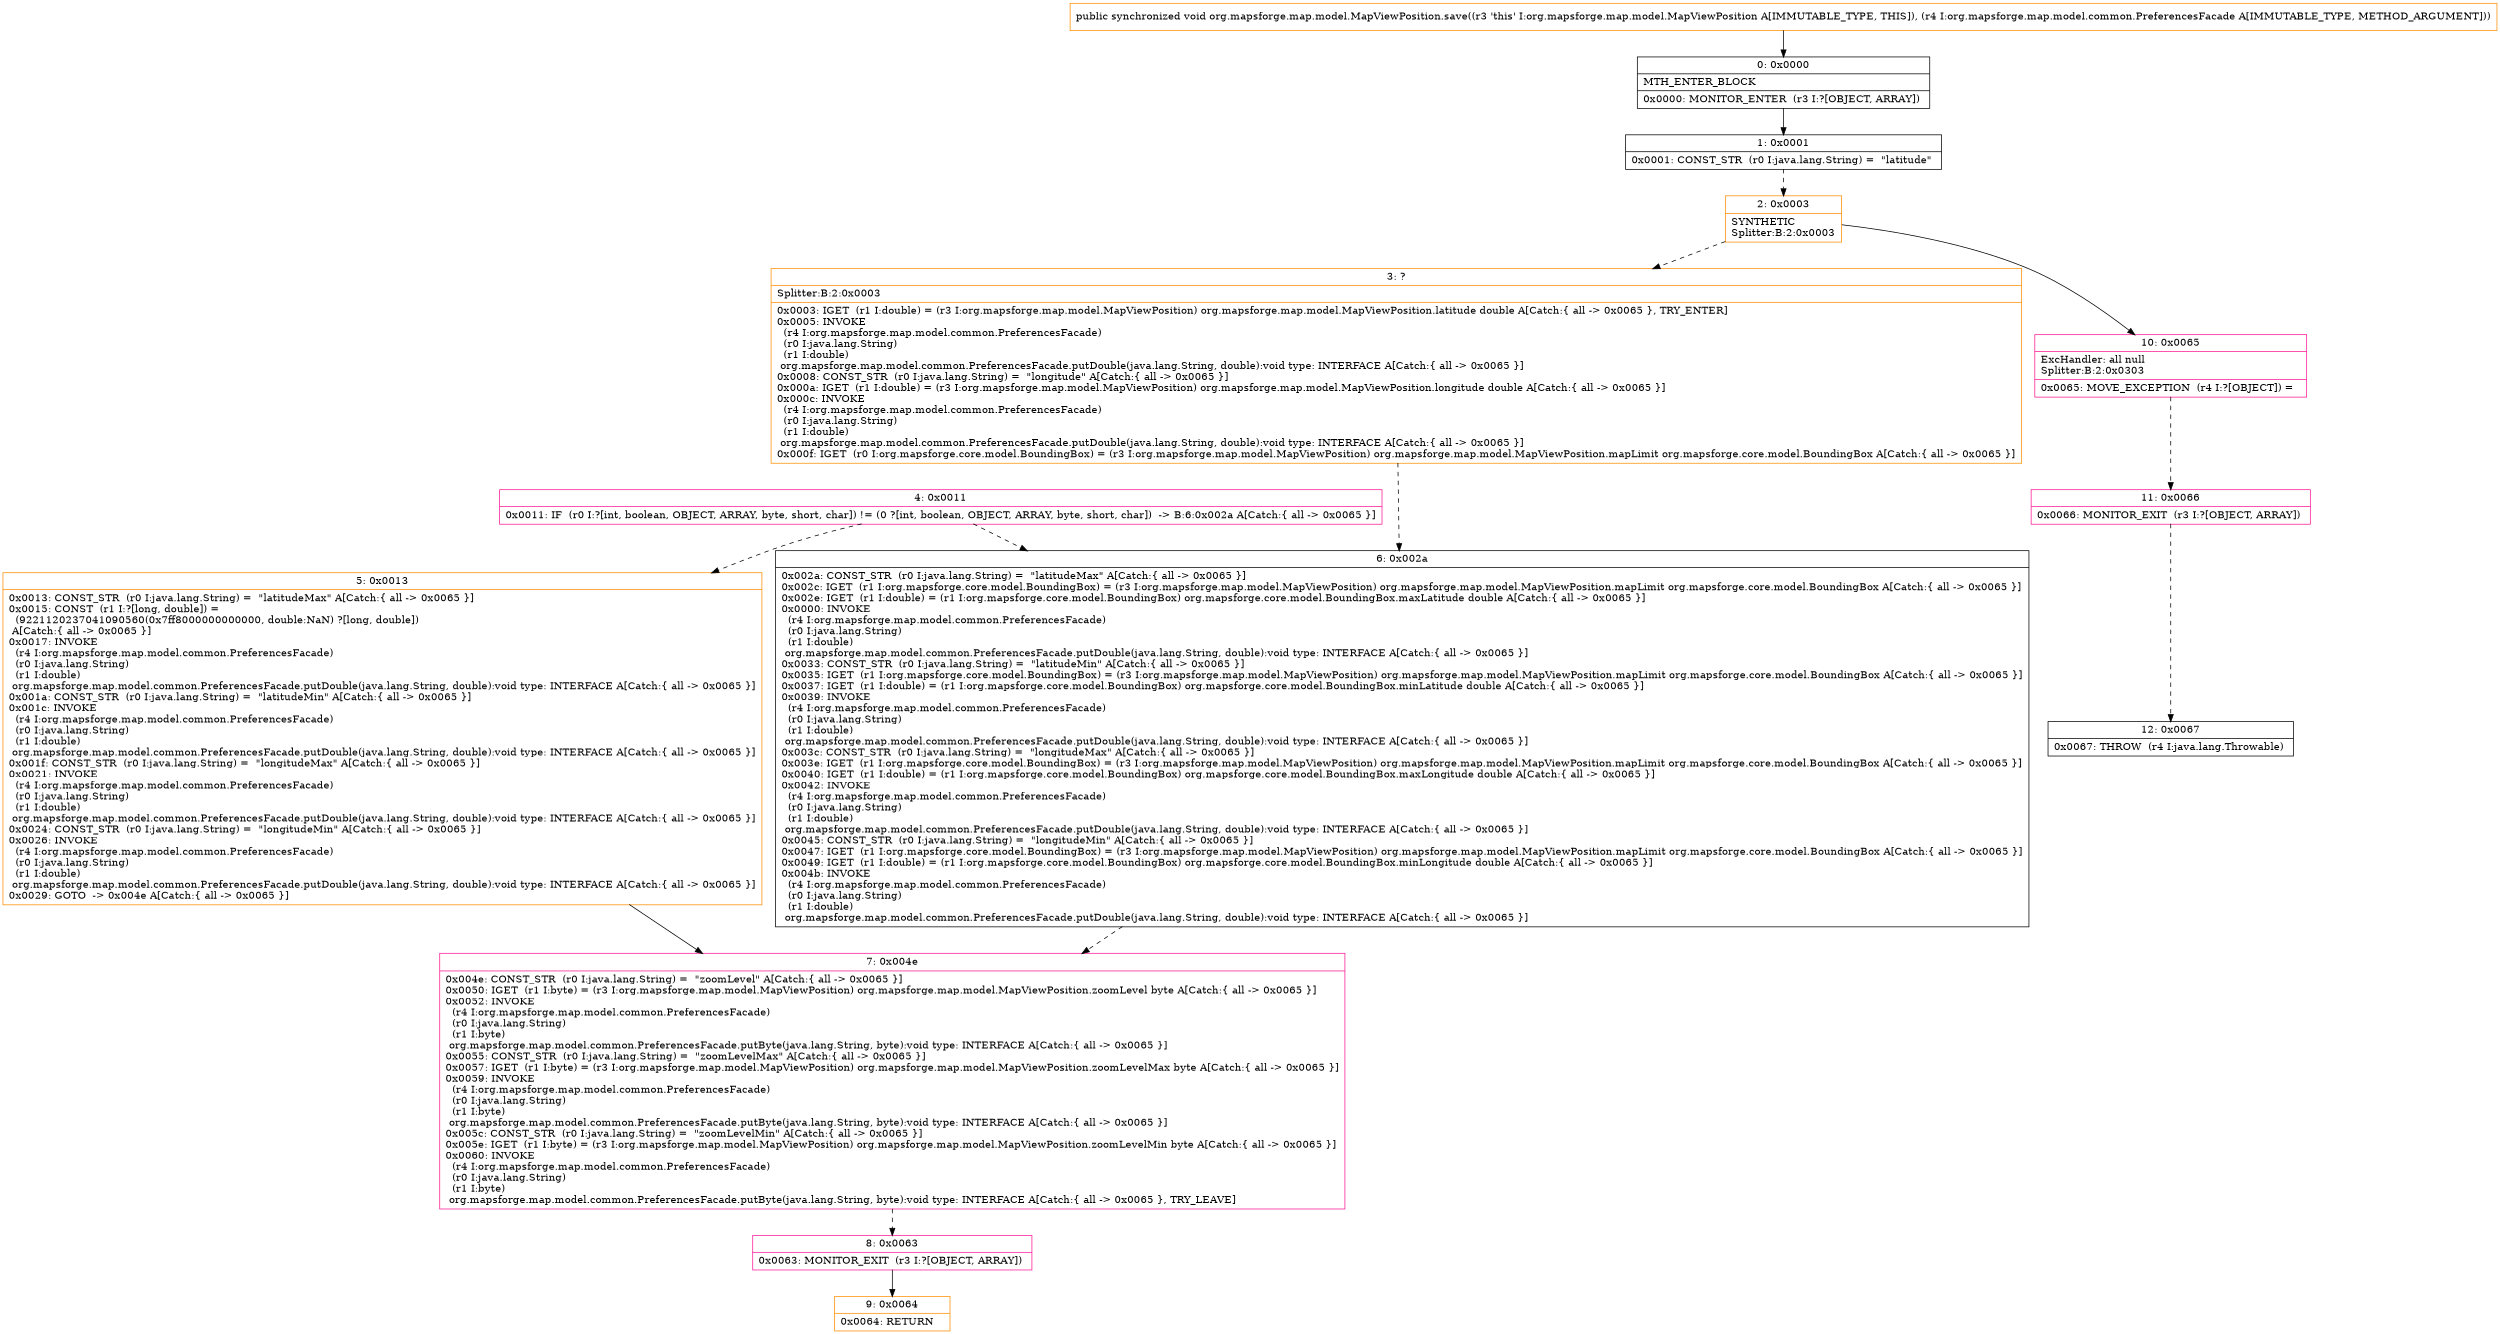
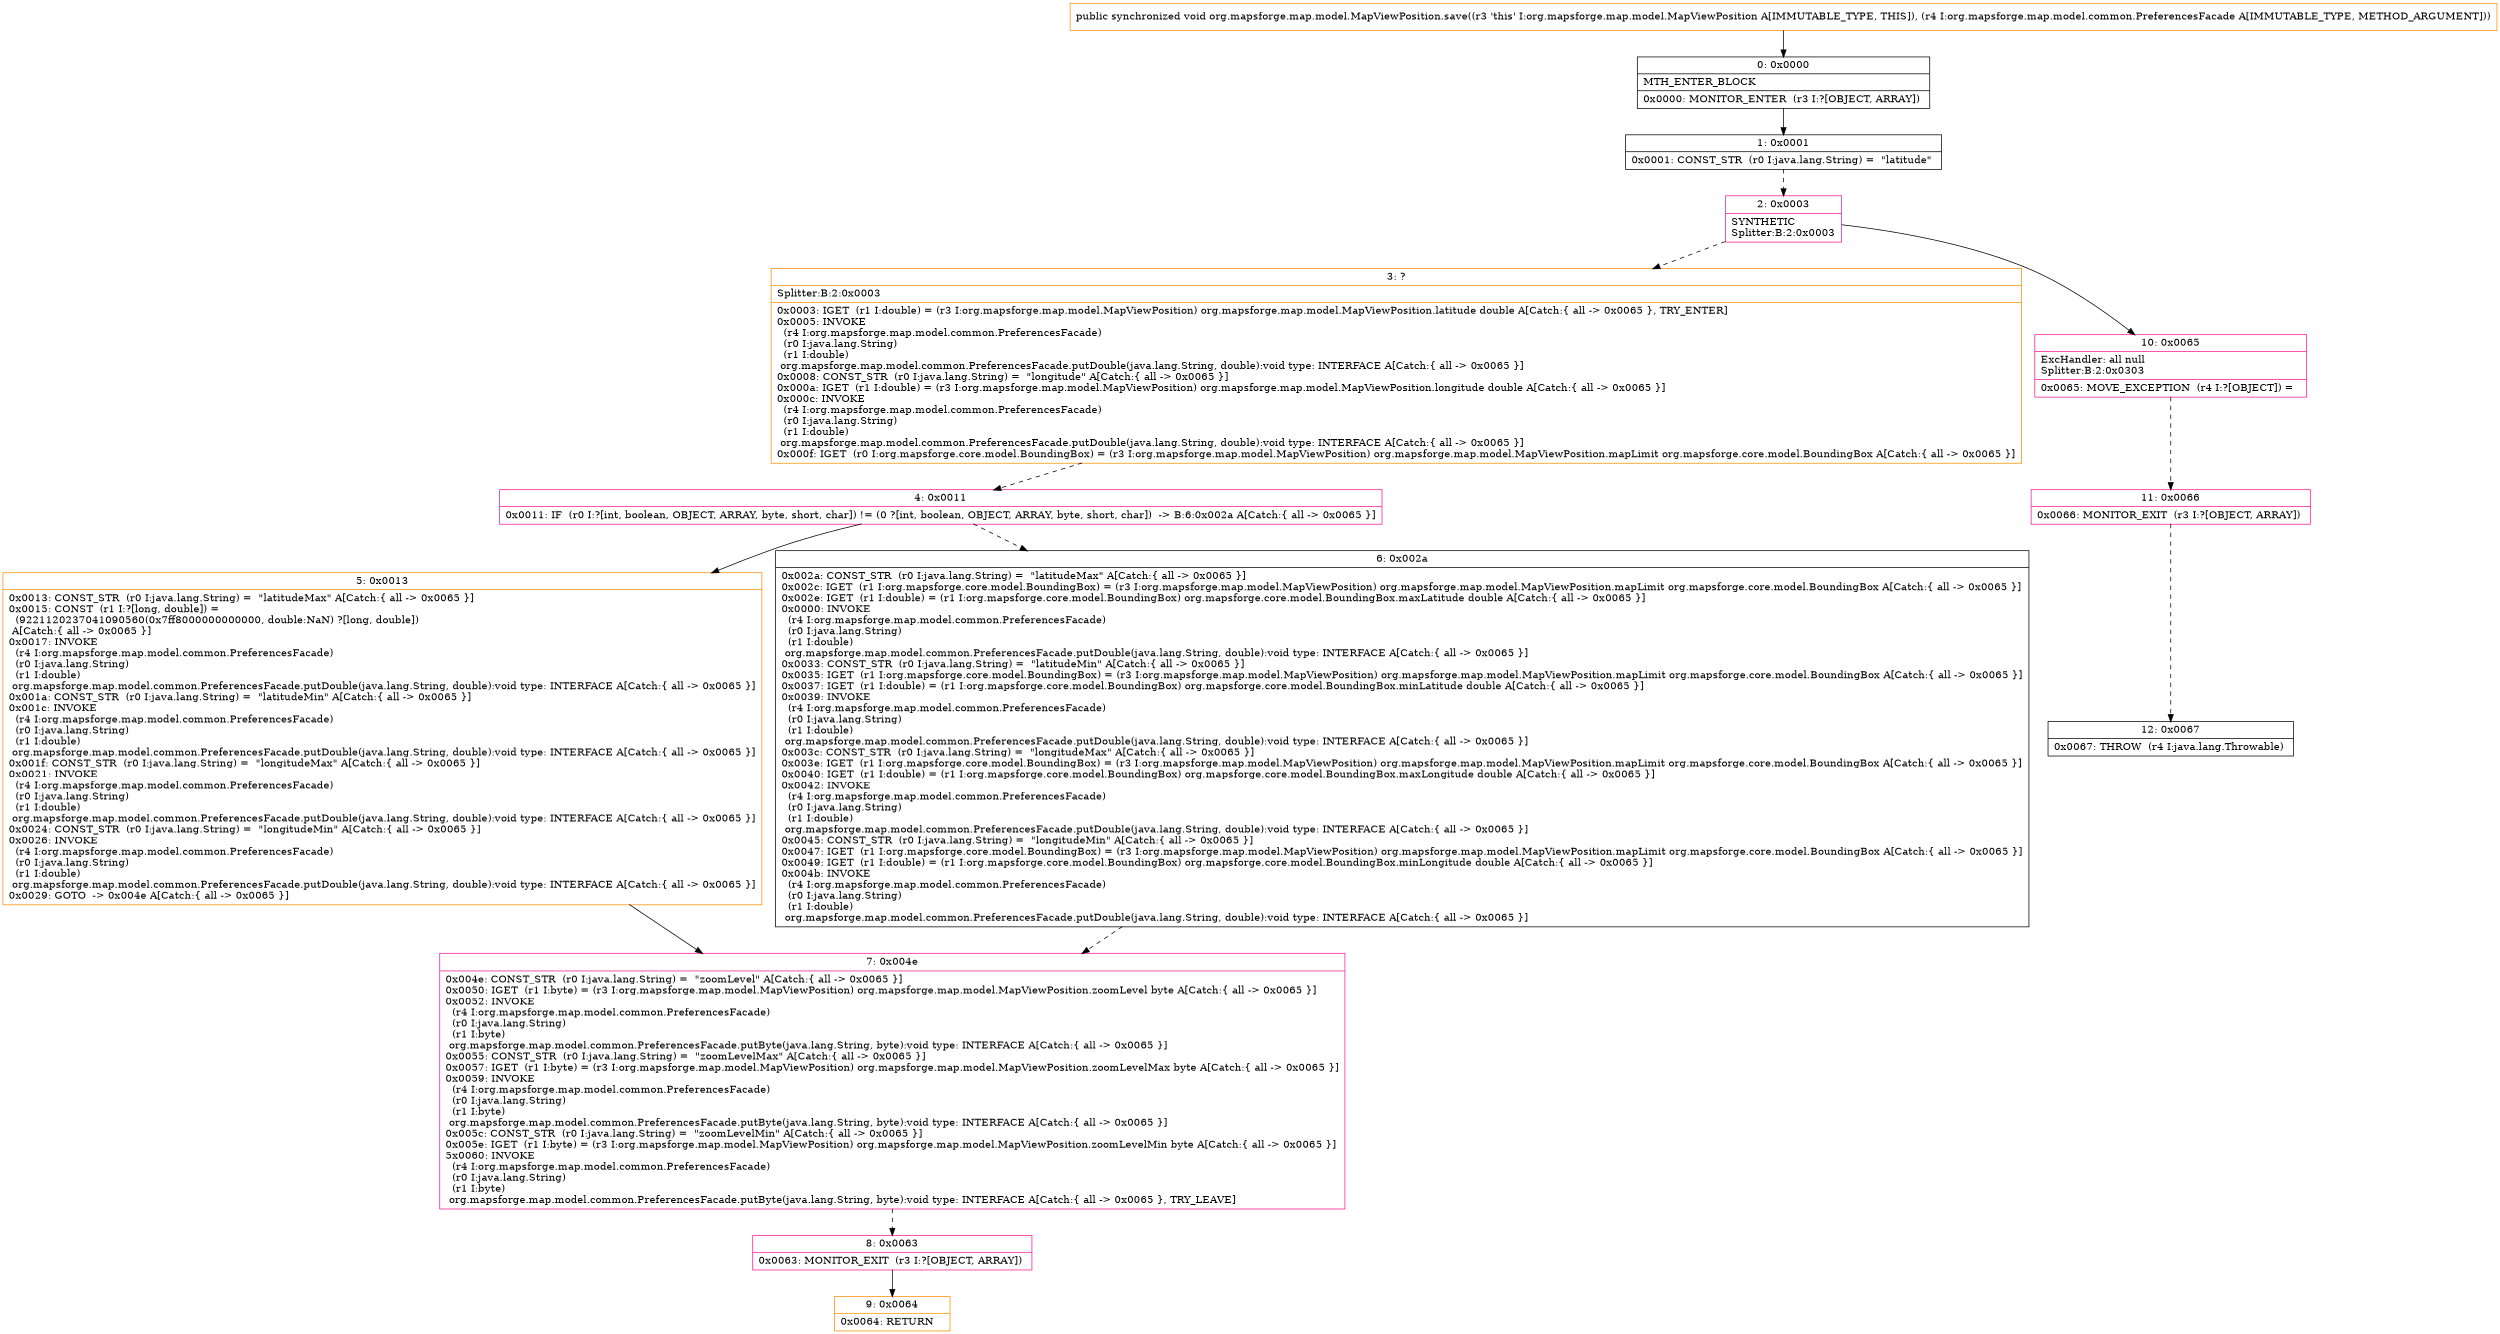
  digraph {
    node [color=deeppink shape=record]
    edge [style=dashed]
    n1 [color=black label="{0\:\ 0x0000|MTH_ENTER_BLOCK\l|0x0000: MONITOR_ENTER  (r3 I:?[OBJECT, ARRAY]) \l}"]
    n2 [color=black label="{1\:\ 0x0001|0x0001: CONST_STR  (r0 I:java.lang.String) =  \"latitude\" \l}"]
-   n3 [color=darkorange label="{2\:\ 0x0003|SYNTHETIC\lSplitter:B:2:0x0003\l}"]
+   n3 [label="{2\:\ 0x0003|SYNTHETIC\lSplitter:B:2:0x0003\l}"]
    n4 [color=darkorange label="{3\:\ ?|Splitter:B:2:0x0003\l|0x0003: IGET  (r1 I:double) = (r3 I:org.mapsforge.map.model.MapViewPosition) org.mapsforge.map.model.MapViewPosition.latitude double A[Catch:\{ all \-\> 0x0065 \}, TRY_ENTER]\l0x0005: INVOKE  \l  (r4 I:org.mapsforge.map.model.common.PreferencesFacade)\l  (r0 I:java.lang.String)\l  (r1 I:double)\l org.mapsforge.map.model.common.PreferencesFacade.putDouble(java.lang.String, double):void type: INTERFACE A[Catch:\{ all \-\> 0x0065 \}]\l0x0008: CONST_STR  (r0 I:java.lang.String) =  \"longitude\" A[Catch:\{ all \-\> 0x0065 \}]\l0x000a: IGET  (r1 I:double) = (r3 I:org.mapsforge.map.model.MapViewPosition) org.mapsforge.map.model.MapViewPosition.longitude double A[Catch:\{ all \-\> 0x0065 \}]\l0x000c: INVOKE  \l  (r4 I:org.mapsforge.map.model.common.PreferencesFacade)\l  (r0 I:java.lang.String)\l  (r1 I:double)\l org.mapsforge.map.model.common.PreferencesFacade.putDouble(java.lang.String, double):void type: INTERFACE A[Catch:\{ all \-\> 0x0065 \}]\l0x000f: IGET  (r0 I:org.mapsforge.core.model.BoundingBox) = (r3 I:org.mapsforge.map.model.MapViewPosition) org.mapsforge.map.model.MapViewPosition.mapLimit org.mapsforge.core.model.BoundingBox A[Catch:\{ all \-\> 0x0065 \}]\l}"]
    n5 [label="{10\:\ 0x0065|ExcHandler: all null\lSplitter:B:2:0x0303\l|0x0065: MOVE_EXCEPTION  (r4 I:?[OBJECT]) =  \l}"]
    n6 [label="{4\:\ 0x0011|0x0011: IF  (r0 I:?[int, boolean, OBJECT, ARRAY, byte, short, char]) != (0 ?[int, boolean, OBJECT, ARRAY, byte, short, char])  \-\> B:6:0x002a A[Catch:\{ all \-\> 0x0065 \}]\l}"]
    n7 [label="{11\:\ 0x0066|0x0066: MONITOR_EXIT  (r3 I:?[OBJECT, ARRAY]) \l}"]
    n8 [color=darkorange label="{5\:\ 0x0013|0x0013: CONST_STR  (r0 I:java.lang.String) =  \"latitudeMax\" A[Catch:\{ all \-\> 0x0065 \}]\l0x0015: CONST  (r1 I:?[long, double]) = \l  (9221120237041090560(0x7ff8000000000000, double:NaN) ?[long, double])\l A[Catch:\{ all \-\> 0x0065 \}]\l0x0017: INVOKE  \l  (r4 I:org.mapsforge.map.model.common.PreferencesFacade)\l  (r0 I:java.lang.String)\l  (r1 I:double)\l org.mapsforge.map.model.common.PreferencesFacade.putDouble(java.lang.String, double):void type: INTERFACE A[Catch:\{ all \-\> 0x0065 \}]\l0x001a: CONST_STR  (r0 I:java.lang.String) =  \"latitudeMin\" A[Catch:\{ all \-\> 0x0065 \}]\l0x001c: INVOKE  \l  (r4 I:org.mapsforge.map.model.common.PreferencesFacade)\l  (r0 I:java.lang.String)\l  (r1 I:double)\l org.mapsforge.map.model.common.PreferencesFacade.putDouble(java.lang.String, double):void type: INTERFACE A[Catch:\{ all \-\> 0x0065 \}]\l0x001f: CONST_STR  (r0 I:java.lang.String) =  \"longitudeMax\" A[Catch:\{ all \-\> 0x0065 \}]\l0x0021: INVOKE  \l  (r4 I:org.mapsforge.map.model.common.PreferencesFacade)\l  (r0 I:java.lang.String)\l  (r1 I:double)\l org.mapsforge.map.model.common.PreferencesFacade.putDouble(java.lang.String, double):void type: INTERFACE A[Catch:\{ all \-\> 0x0065 \}]\l0x0024: CONST_STR  (r0 I:java.lang.String) =  \"longitudeMin\" A[Catch:\{ all \-\> 0x0065 \}]\l0x0026: INVOKE  \l  (r4 I:org.mapsforge.map.model.common.PreferencesFacade)\l  (r0 I:java.lang.String)\l  (r1 I:double)\l org.mapsforge.map.model.common.PreferencesFacade.putDouble(java.lang.String, double):void type: INTERFACE A[Catch:\{ all \-\> 0x0065 \}]\l0x0029: GOTO  \-\> 0x004e A[Catch:\{ all \-\> 0x0065 \}]\l}"]
    n9 [color=black label="{6\:\ 0x002a|0x002a: CONST_STR  (r0 I:java.lang.String) =  \"latitudeMax\" A[Catch:\{ all \-\> 0x0065 \}]\l0x002c: IGET  (r1 I:org.mapsforge.core.model.BoundingBox) = (r3 I:org.mapsforge.map.model.MapViewPosition) org.mapsforge.map.model.MapViewPosition.mapLimit org.mapsforge.core.model.BoundingBox A[Catch:\{ all \-\> 0x0065 \}]\l0x002e: IGET  (r1 I:double) = (r1 I:org.mapsforge.core.model.BoundingBox) org.mapsforge.core.model.BoundingBox.maxLatitude double A[Catch:\{ all \-\> 0x0065 \}]\l0x0000: INVOKE  \l  (r4 I:org.mapsforge.map.model.common.PreferencesFacade)\l  (r0 I:java.lang.String)\l  (r1 I:double)\l org.mapsforge.map.model.common.PreferencesFacade.putDouble(java.lang.String, double):void type: INTERFACE A[Catch:\{ all \-\> 0x0065 \}]\l0x0033: CONST_STR  (r0 I:java.lang.String) =  \"latitudeMin\" A[Catch:\{ all \-\> 0x0065 \}]\l0x0035: IGET  (r1 I:org.mapsforge.core.model.BoundingBox) = (r3 I:org.mapsforge.map.model.MapViewPosition) org.mapsforge.map.model.MapViewPosition.mapLimit org.mapsforge.core.model.BoundingBox A[Catch:\{ all \-\> 0x0065 \}]\l0x0037: IGET  (r1 I:double) = (r1 I:org.mapsforge.core.model.BoundingBox) org.mapsforge.core.model.BoundingBox.minLatitude double A[Catch:\{ all \-\> 0x0065 \}]\l0x0039: INVOKE  \l  (r4 I:org.mapsforge.map.model.common.PreferencesFacade)\l  (r0 I:java.lang.String)\l  (r1 I:double)\l org.mapsforge.map.model.common.PreferencesFacade.putDouble(java.lang.String, double):void type: INTERFACE A[Catch:\{ all \-\> 0x0065 \}]\l0x003c: CONST_STR  (r0 I:java.lang.String) =  \"longitudeMax\" A[Catch:\{ all \-\> 0x0065 \}]\l0x003e: IGET  (r1 I:org.mapsforge.core.model.BoundingBox) = (r3 I:org.mapsforge.map.model.MapViewPosition) org.mapsforge.map.model.MapViewPosition.mapLimit org.mapsforge.core.model.BoundingBox A[Catch:\{ all \-\> 0x0065 \}]\l0x0040: IGET  (r1 I:double) = (r1 I:org.mapsforge.core.model.BoundingBox) org.mapsforge.core.model.BoundingBox.maxLongitude double A[Catch:\{ all \-\> 0x0065 \}]\l0x0042: INVOKE  \l  (r4 I:org.mapsforge.map.model.common.PreferencesFacade)\l  (r0 I:java.lang.String)\l  (r1 I:double)\l org.mapsforge.map.model.common.PreferencesFacade.putDouble(java.lang.String, double):void type: INTERFACE A[Catch:\{ all \-\> 0x0065 \}]\l0x0045: CONST_STR  (r0 I:java.lang.String) =  \"longitudeMin\" A[Catch:\{ all \-\> 0x0065 \}]\l0x0047: IGET  (r1 I:org.mapsforge.core.model.BoundingBox) = (r3 I:org.mapsforge.map.model.MapViewPosition) org.mapsforge.map.model.MapViewPosition.mapLimit org.mapsforge.core.model.BoundingBox A[Catch:\{ all \-\> 0x0065 \}]\l0x0049: IGET  (r1 I:double) = (r1 I:org.mapsforge.core.model.BoundingBox) org.mapsforge.core.model.BoundingBox.minLongitude double A[Catch:\{ all \-\> 0x0065 \}]\l0x004b: INVOKE  \l  (r4 I:org.mapsforge.map.model.common.PreferencesFacade)\l  (r0 I:java.lang.String)\l  (r1 I:double)\l org.mapsforge.map.model.common.PreferencesFacade.putDouble(java.lang.String, double):void type: INTERFACE A[Catch:\{ all \-\> 0x0065 \}]\l}"]
-   n10 [label="{7\:\ 0x004e|0x004e: CONST_STR  (r0 I:java.lang.String) =  \"zoomLevel\" A[Catch:\{ all \-\> 0x0065 \}]\l0x0050: IGET  (r1 I:byte) = (r3 I:org.mapsforge.map.model.MapViewPosition) org.mapsforge.map.model.MapViewPosition.zoomLevel byte A[Catch:\{ all \-\> 0x0065 \}]\l0x0052: INVOKE  \l  (r4 I:org.mapsforge.map.model.common.PreferencesFacade)\l  (r0 I:java.lang.String)\l  (r1 I:byte)\l org.mapsforge.map.model.common.PreferencesFacade.putByte(java.lang.String, byte):void type: INTERFACE A[Catch:\{ all \-\> 0x0065 \}]\l0x0055: CONST_STR  (r0 I:java.lang.String) =  \"zoomLevelMax\" A[Catch:\{ all \-\> 0x0065 \}]\l0x0057: IGET  (r1 I:byte) = (r3 I:org.mapsforge.map.model.MapViewPosition) org.mapsforge.map.model.MapViewPosition.zoomLevelMax byte A[Catch:\{ all \-\> 0x0065 \}]\l0x0059: INVOKE  \l  (r4 I:org.mapsforge.map.model.common.PreferencesFacade)\l  (r0 I:java.lang.String)\l  (r1 I:byte)\l org.mapsforge.map.model.common.PreferencesFacade.putByte(java.lang.String, byte):void type: INTERFACE A[Catch:\{ all \-\> 0x0065 \}]\l0x005c: CONST_STR  (r0 I:java.lang.String) =  \"zoomLevelMin\" A[Catch:\{ all \-\> 0x0065 \}]\l0x005e: IGET  (r1 I:byte) = (r3 I:org.mapsforge.map.model.MapViewPosition) org.mapsforge.map.model.MapViewPosition.zoomLevelMin byte A[Catch:\{ all \-\> 0x0065 \}]\l0x0060: INVOKE  \l  (r4 I:org.mapsforge.map.model.common.PreferencesFacade)\l  (r0 I:java.lang.String)\l  (r1 I:byte)\l org.mapsforge.map.model.common.PreferencesFacade.putByte(java.lang.String, byte):void type: INTERFACE A[Catch:\{ all \-\> 0x0065 \}, TRY_LEAVE]\l}"]
+   n10 [label="{7\:\ 0x004e|0x004e: CONST_STR  (r0 I:java.lang.String) =  \"zoomLevel\" A[Catch:\{ all \-\> 0x0065 \}]\l0x0050: IGET  (r1 I:byte) = (r3 I:org.mapsforge.map.model.MapViewPosition) org.mapsforge.map.model.MapViewPosition.zoomLevel byte A[Catch:\{ all \-\> 0x0065 \}]\l0x0052: INVOKE  \l  (r4 I:org.mapsforge.map.model.common.PreferencesFacade)\l  (r0 I:java.lang.String)\l  (r1 I:byte)\l org.mapsforge.map.model.common.PreferencesFacade.putByte(java.lang.String, byte):void type: INTERFACE A[Catch:\{ all \-\> 0x0065 \}]\l0x0055: CONST_STR  (r0 I:java.lang.String) =  \"zoomLevelMax\" A[Catch:\{ all \-\> 0x0065 \}]\l0x0057: IGET  (r1 I:byte) = (r3 I:org.mapsforge.map.model.MapViewPosition) org.mapsforge.map.model.MapViewPosition.zoomLevelMax byte A[Catch:\{ all \-\> 0x0065 \}]\l0x0059: INVOKE  \l  (r4 I:org.mapsforge.map.model.common.PreferencesFacade)\l  (r0 I:java.lang.String)\l  (r1 I:byte)\l org.mapsforge.map.model.common.PreferencesFacade.putByte(java.lang.String, byte):void type: INTERFACE A[Catch:\{ all \-\> 0x0065 \}]\l0x005c: CONST_STR  (r0 I:java.lang.String) =  \"zoomLevelMin\" A[Catch:\{ all \-\> 0x0065 \}]\l0x005e: IGET  (r1 I:byte) = (r3 I:org.mapsforge.map.model.MapViewPosition) org.mapsforge.map.model.MapViewPosition.zoomLevelMin byte A[Catch:\{ all \-\> 0x0065 \}]\l5x0060: INVOKE  \l  (r4 I:org.mapsforge.map.model.common.PreferencesFacade)\l  (r0 I:java.lang.String)\l  (r1 I:byte)\l org.mapsforge.map.model.common.PreferencesFacade.putByte(java.lang.String, byte):void type: INTERFACE A[Catch:\{ all \-\> 0x0065 \}, TRY_LEAVE]\l}"]
    n11 [label="{8\:\ 0x0063|0x0063: MONITOR_EXIT  (r3 I:?[OBJECT, ARRAY]) \l}"]
    n12 [color=darkorange label="{9\:\ 0x0064|0x0064: RETURN   \l}"]
    n13 [color=black label="{12\:\ 0x0067|0x0067: THROW  (r4 I:java.lang.Throwable) \l}"]
    n14 [color=darkorange label="{public synchronized void org.mapsforge.map.model.MapViewPosition.save((r3 'this' I:org.mapsforge.map.model.MapViewPosition A[IMMUTABLE_TYPE, THIS]), (r4 I:org.mapsforge.map.model.common.PreferencesFacade A[IMMUTABLE_TYPE, METHOD_ARGUMENT])) }"]
    n1 -> n2 [style=solid]
    n2 -> n3
    n3 -> n4
    n3 -> n5 [style=solid]
-   n4 -> n9
+   n4 -> n6
    n5 -> n7
-   n6 -> n8
+   n6 -> n8 [style=solid]
    n6 -> n9
    n7 -> n13
    n8 -> n10 [style=solid]
    n9 -> n10
    n10 -> n11
    n11 -> n12 [style=solid]
    n14 -> n1 [style=solid]
  }
